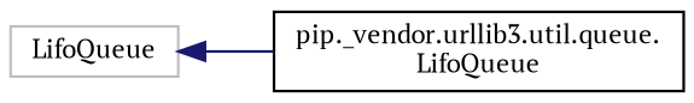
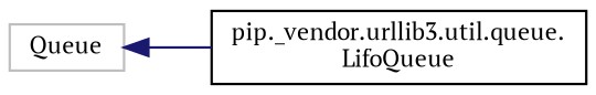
  digraph {
    rankdir=LR
    fontname="PT Serif"
    node [fillcolor=white fontname="PT Serif" fontsize=10 shape=record style=filled]
-   n1 [color=grey75 height=0.2 label=LifoQueue width=0.4]
+   n1 [color=grey75 height=0.2 label=Queue width=0.4]
    n2 [color=black height=0.2 label="pip._vendor.urllib3.util.queue.\lLifoQueue" width=0.4]
    n1 -> n2 [color=midnightblue dir=back fontname="PT Serif" fontsize=10 labelfontname=Helvetica labelfontsize=10 style=solid]
  }
